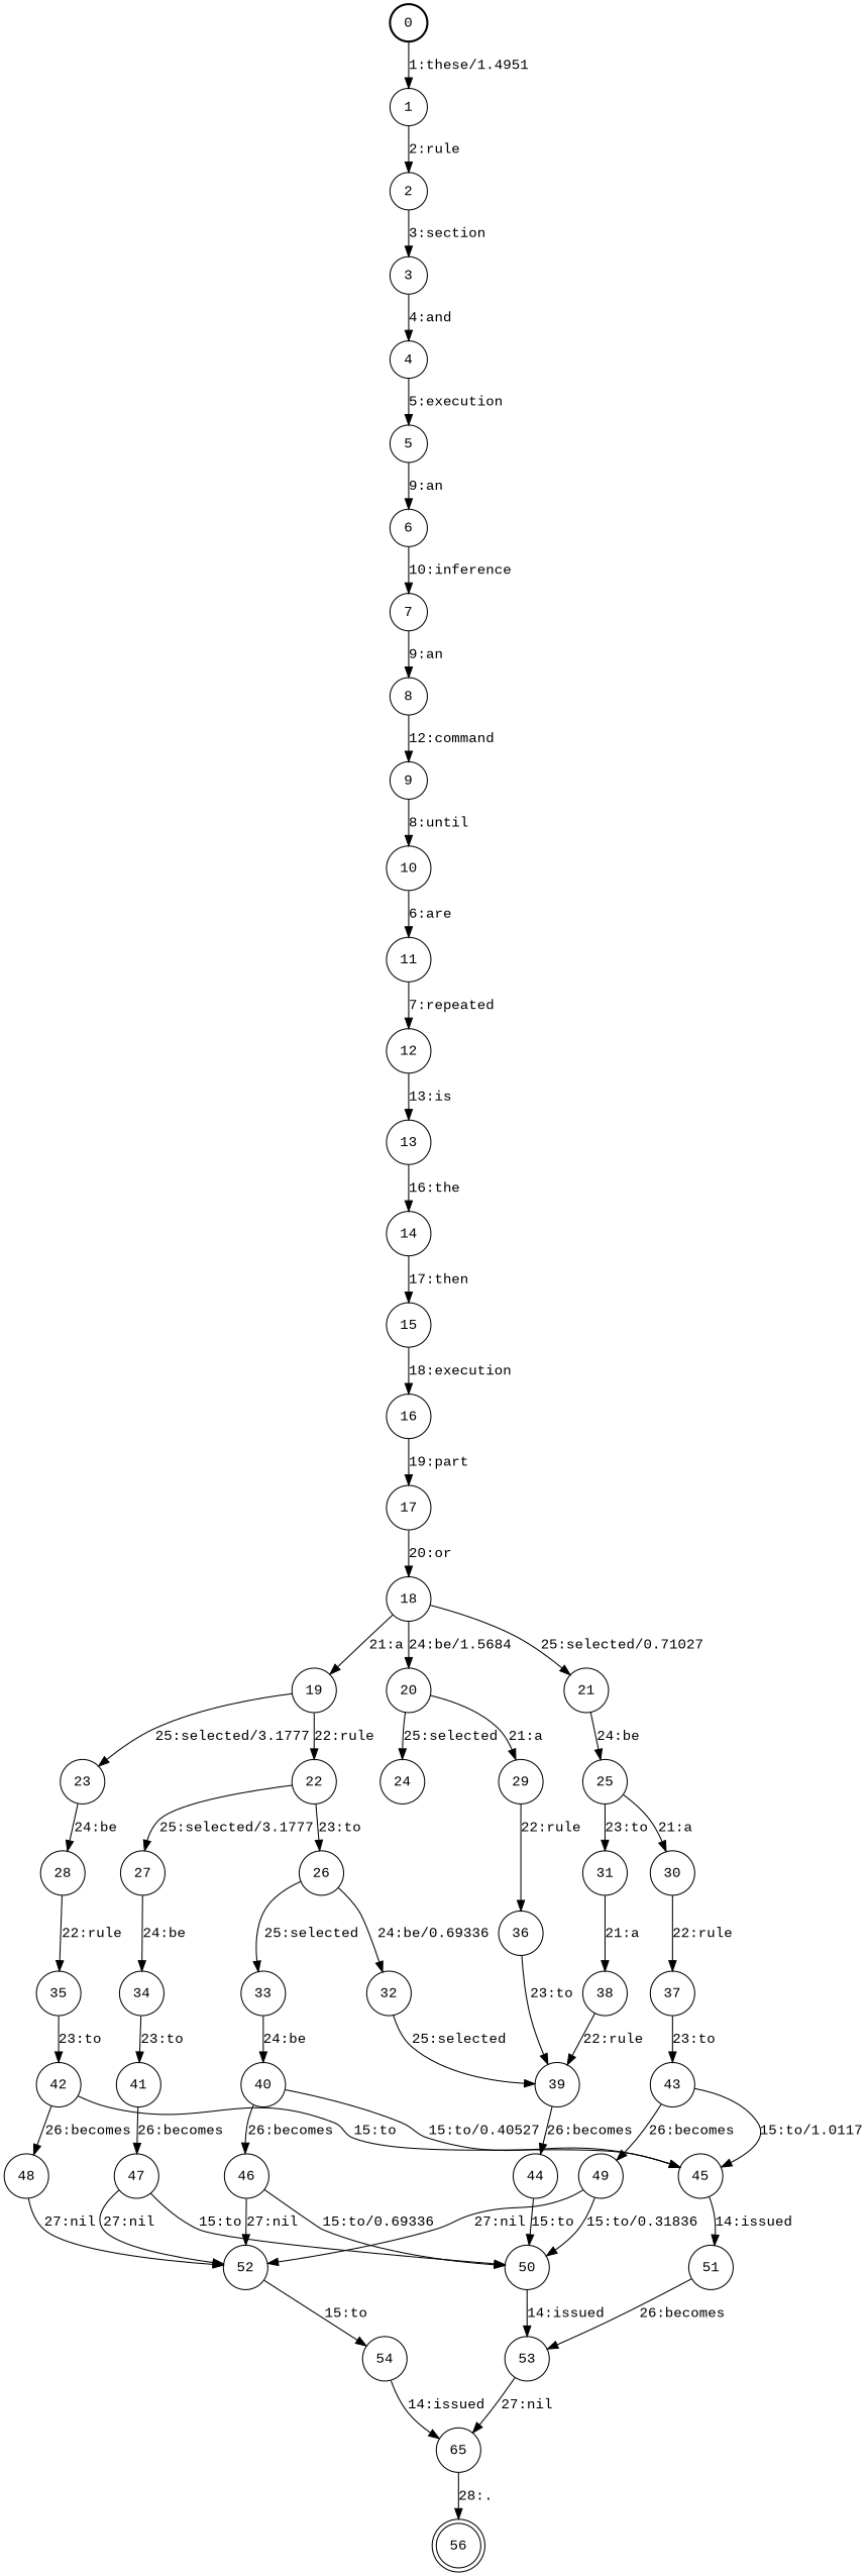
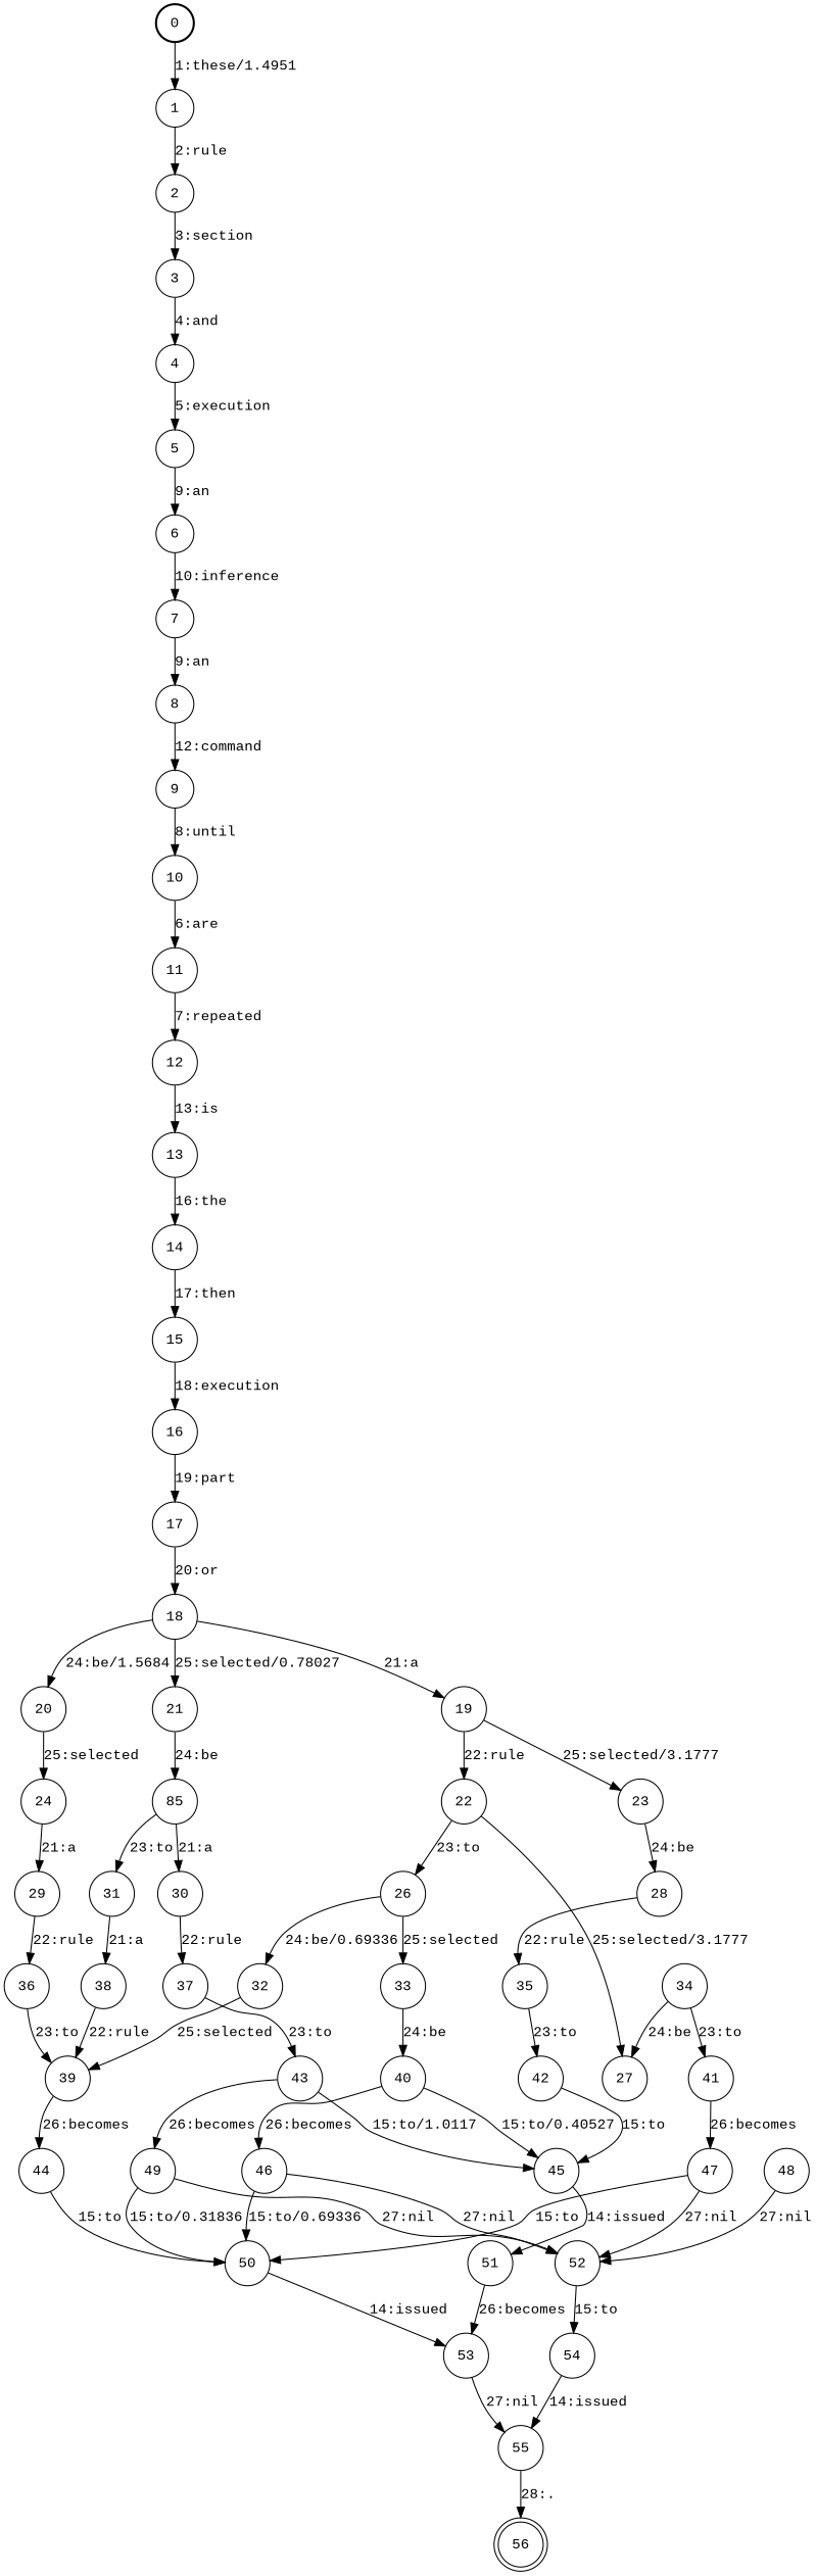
  digraph {
    fontname="Liberation Mono"
    nodesep=0.25
    rankdir=TB
    ranksep=0.4
    node [fontname="Liberation Mono" fontsize=14 shape=circle style=solid]
    edge [fontname="Liberation Mono" fontsize=14]
    n1 [label=0 style=bold]
    n2 [label=1]
    n3 [label=2]
    n4 [label=3]
    n5 [label=4]
    n6 [label=5]
    n7 [label=6]
    n8 [label=7]
    n9 [label=8]
    n10 [label=9]
    n11 [label=10]
    n12 [label=11]
    n13 [label=12]
    n14 [label=13]
    n15 [label=14]
    n16 [label=15]
    n17 [label=16]
    n18 [label=17]
    n19 [label=18]
    n20 [label=19]
    n21 [label=20]
    n22 [label=21]
    n23 [label=22]
    n24 [label=23]
    n25 [label=24]
-   n26 [label=25]
+   n26 [label=85]
    n27 [label=26]
    n28 [label=27]
    n29 [label=28]
    n30 [label=29]
    n31 [label=30]
    n32 [label=31]
    n33 [label=32]
    n34 [label=33]
    n35 [label=34]
    n36 [label=35]
    n37 [label=36]
    n38 [label=37]
    n39 [label=38]
    n40 [label=39]
    n41 [label=40]
    n42 [label=41]
    n43 [label=42]
    n44 [label=43]
    n45 [label=44]
    n46 [label=45]
    n47 [label=46]
    n48 [label=47]
    n49 [label=48]
    n50 [label=49]
    n51 [label=50]
    n52 [label=51]
    n53 [label=52]
    n54 [label=53]
    n55 [label=54]
-   n56 [label=65]
+   n56 [label=55]
    n57 [label=56 shape=doublecircle]
    n1 -> n2 [label="1:these/1.4951"]
    n2 -> n3 [label="2:rule"]
    n3 -> n4 [label="3:section"]
    n4 -> n5 [label="4:and"]
    n5 -> n6 [label="5:execution"]
    n6 -> n7 [label="9:an"]
    n7 -> n8 [label="10:inference"]
    n8 -> n9 [label="9:an"]
    n9 -> n10 [label="12:command"]
    n10 -> n11 [label="8:until"]
    n11 -> n12 [label="6:are"]
    n12 -> n13 [label="7:repeated"]
    n13 -> n14 [label="13:is"]
    n14 -> n15 [label="16:the"]
    n15 -> n16 [label="17:then"]
    n16 -> n17 [label="18:execution"]
    n17 -> n18 [label="19:part"]
    n18 -> n19 [label="20:or"]
    n19 -> n20 [label="21:a"]
    n19 -> n21 [label="24:be/1.5684"]
-   n19 -> n22 [label="25:selected/0.71027"]
+   n19 -> n22 [label="25:selected/0.78027"]
    n20 -> n23 [label="22:rule"]
    n20 -> n24 [label="25:selected/3.1777"]
    n21 -> n25 [label="25:selected"]
    n22 -> n26 [label="24:be"]
    n23 -> n27 [label="23:to"]
    n23 -> n28 [label="25:selected/3.1777"]
    n24 -> n29 [label="24:be"]
-   n21 -> n30 [label="21:a"]
+   n25 -> n30 [label="21:a"]
    n26 -> n31 [label="21:a"]
    n26 -> n32 [label="23:to"]
    n27 -> n33 [label="24:be/0.69336"]
    n27 -> n34 [label="25:selected"]
-   n28 -> n35 [label="24:be"]
+   n35 -> n28 [label="24:be"]
    n29 -> n36 [label="22:rule"]
    n30 -> n37 [label="22:rule"]
    n31 -> n38 [label="22:rule"]
    n32 -> n39 [label="21:a"]
    n33 -> n40 [label="25:selected"]
    n34 -> n41 [label="24:be"]
    n35 -> n42 [label="23:to"]
    n36 -> n43 [label="23:to"]
    n37 -> n40 [label="23:to"]
    n38 -> n44 [label="23:to"]
    n39 -> n40 [label="22:rule"]
    n40 -> n45 [label="26:becomes"]
    n41 -> n46 [label="15:to/0.40527"]
    n41 -> n47 [label="26:becomes"]
    n42 -> n48 [label="26:becomes"]
    n43 -> n46 [label="15:to"]
-   n43 -> n49 [label="26:becomes"]
    n44 -> n46 [label="15:to/1.0117"]
    n44 -> n50 [label="26:becomes"]
    n45 -> n51 [label="15:to"]
    n46 -> n52 [label="14:issued"]
    n47 -> n51 [label="15:to/0.69336"]
    n47 -> n53 [label="27:nil"]
    n48 -> n51 [label="15:to"]
    n48 -> n53 [label="27:nil"]
    n49 -> n53 [label="27:nil"]
    n50 -> n51 [label="15:to/0.31836"]
    n50 -> n53 [label="27:nil"]
    n51 -> n54 [label="14:issued"]
    n52 -> n54 [label="26:becomes"]
    n53 -> n55 [label="15:to"]
    n54 -> n56 [label="27:nil"]
    n55 -> n56 [label="14:issued"]
    n56 -> n57 [label="28:."]
  }
